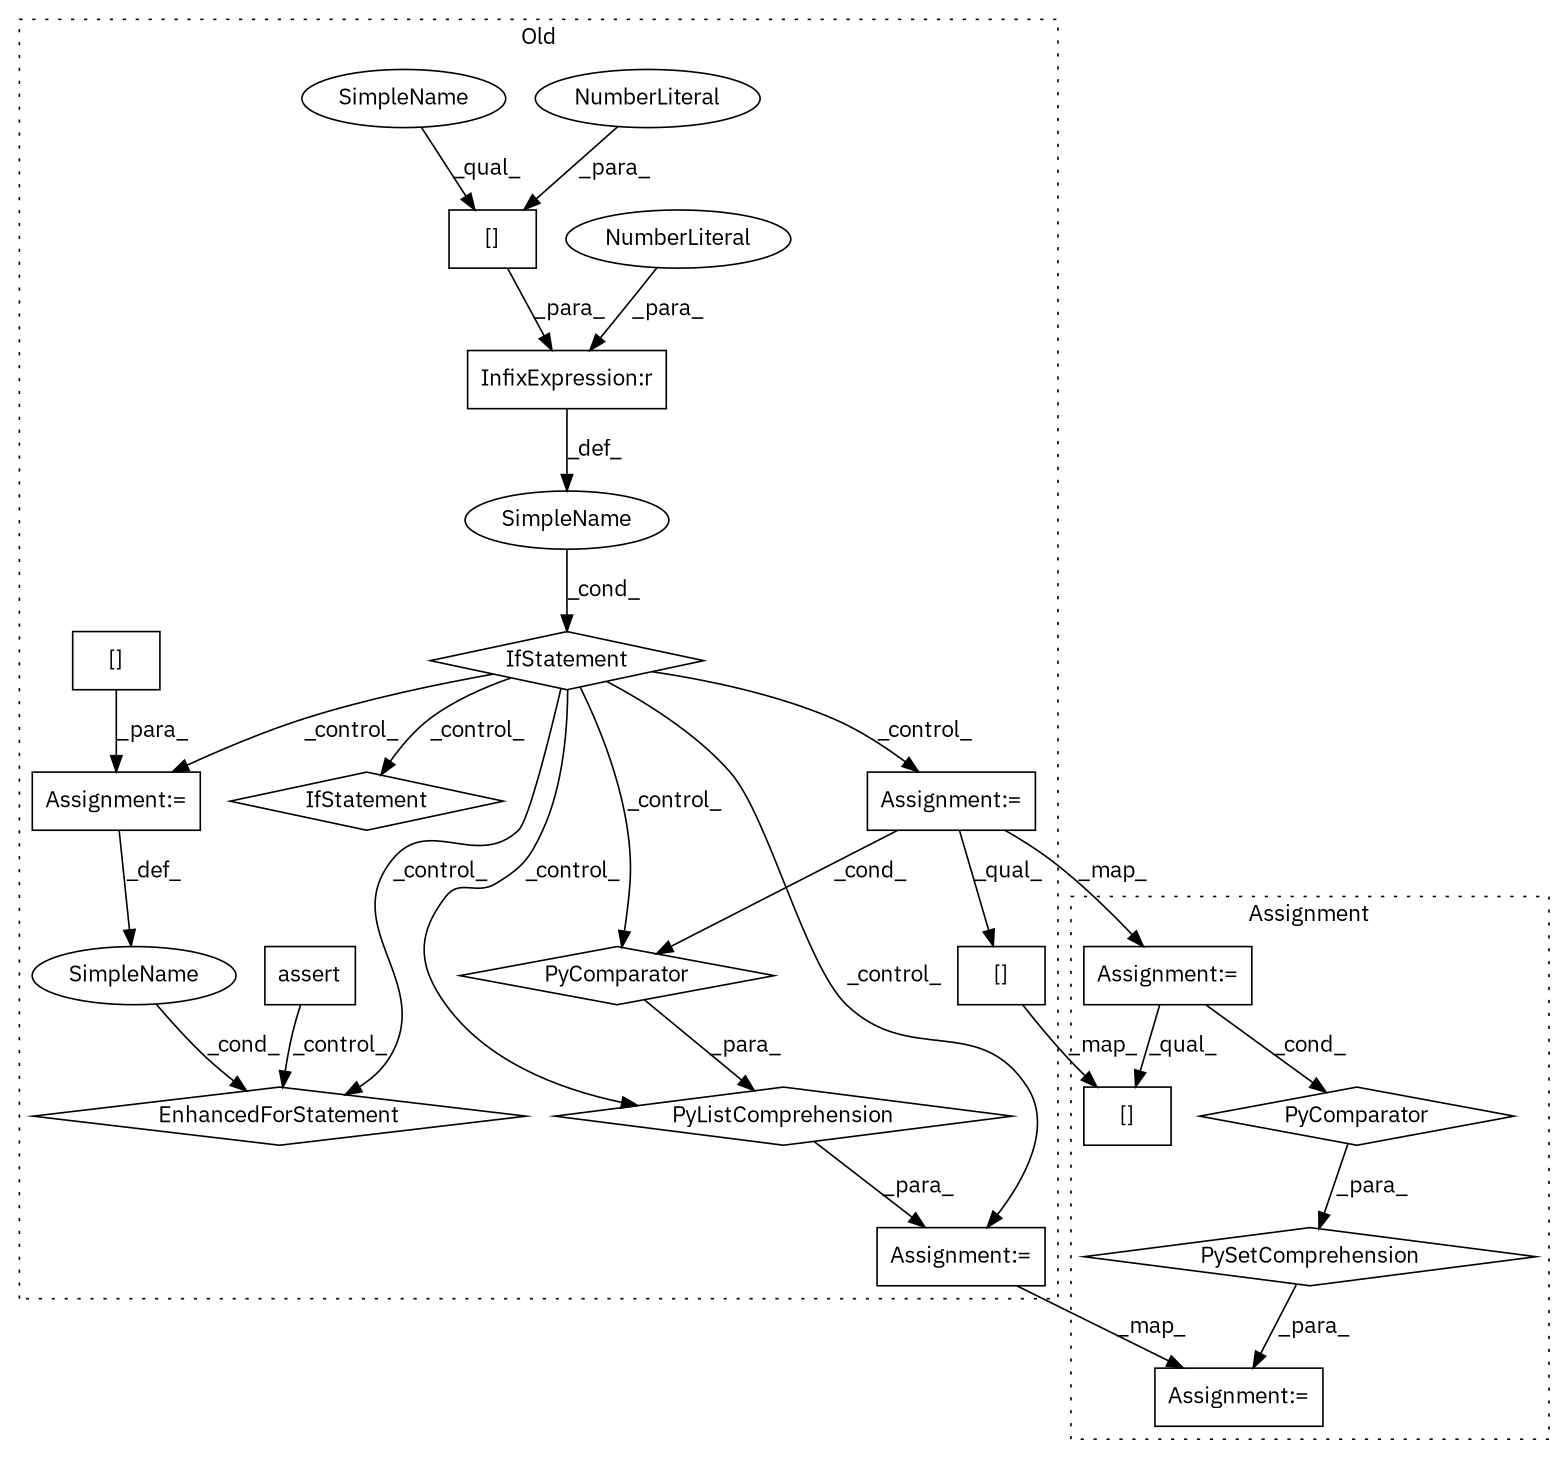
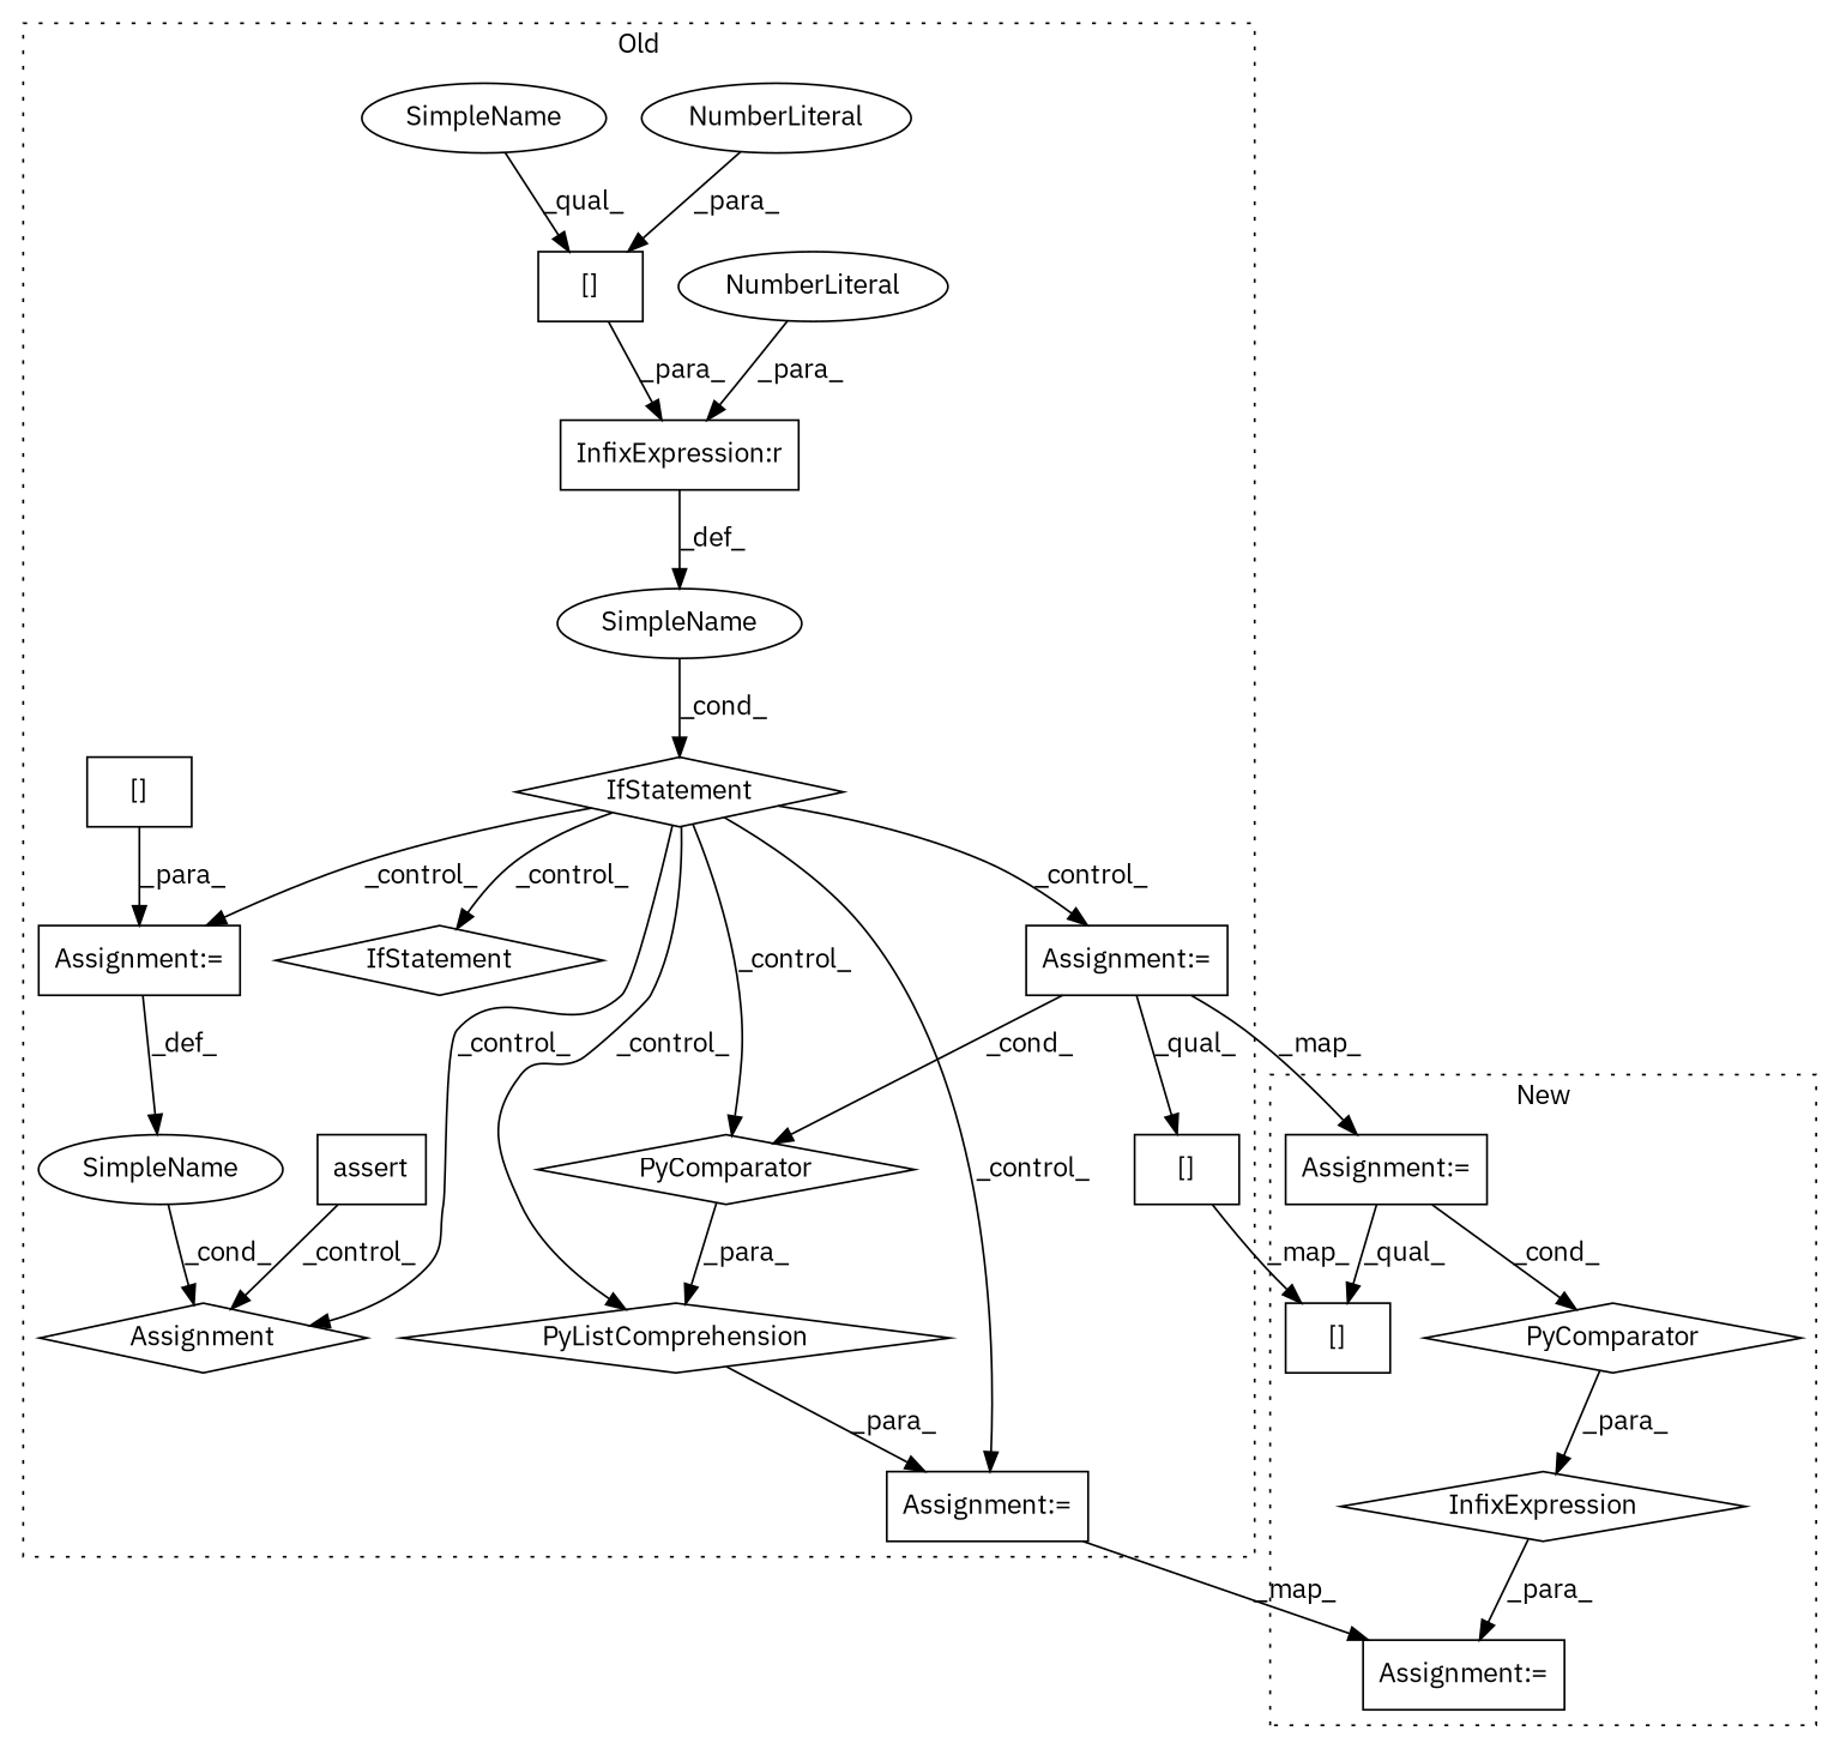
  digraph {
    fontname="IBM Plex Sans"
    node [a=7 fontname="IBM Plex Sans" l=44 s=3529 shape=box]
    edge [fontname="IBM Plex Sans"]
    n1 [a=6 l=7 label=assert s=3676]
    n2 [a=25 l="4,2" label=IfStatement s="3342,3360" shape=diamond]
    n3 [a=27 l=4 label="InfixExpression:r" s=3353]
    n4 [a=42 label=SimpleName shape=ellipse l="" s=""]
    n5 [a=2 l="5,1" label="[]" s="3346,3352"]
    n6 [a=113 label=PyComparator shape=diamond]
    n7 [a=34 l=3 label=NumberLiteral s=3357 shape=ellipse]
    n8 [a=34 l=1 label=NumberLiteral s=3351 shape=ellipse]
    n9 [a=42 l=2 label=SimpleName s=3650 shape=ellipse]
-   n10 [a=70 l="61,2" label=EnhancedForStatement s="3585,3662" shape=diamond]
+   n10 [a=70 l="61,2" label=Assignment s="3585,3662" shape=diamond]
    n11 [a=2 l="5,1" label="[]" s="3655,3661"]
    n12 [l="61,2" label="Assignment:=" s="3585,3662"]
    n13 [a=109 l=131 label=PyListComprehension s=3450 shape=diamond]
    n14 [l=16 label="Assignment:=" s=3434]
    n15 [a=25 label=IfStatement shape=diamond]
    n16 [label="Assignment:="]
    n17 [a=2 l="4,1" label="[]" s="3450,3458"]
    n18 [a=42 l=4 label=SimpleName s=3346 shape=ellipse]
-   n19 [a=111 l=140 label=PySetComprehension s=3419 shape=diamond]
+   n19 [a=111 l=140 label=InfixExpression s=3419 shape=diamond]
    n20 [a=113 label=PyComparator s=3507 shape=diamond]
    n21 [l=14 label="Assignment:=" s=3405]
    n22 [label="Assignment:=" s=3507]
    n23 [a=2 l="4,1" label="[]" s="3419,3427"]
    subgraph cluster_1 {
      label=Old
      style=dotted
      n1
      n2
      n3
      n4
      n5
      n6
      n7
      n8
      n9
      n10
      n11
      n12
      n13
      n14
      n15
      n16
      n17
      n18
    }
    subgraph cluster_2 {
-     label=Assignment
+     label=New
      style=dotted
      n19
      n20
      n21
      n22
      n23
    }
    n1 -> n10 [label=_control_]
    n2 -> n6 [label=_control_]
    n2 -> n10 [label=_control_]
    n2 -> n12 [label=_control_]
    n2 -> n13 [label=_control_]
    n2 -> n14 [label=_control_]
    n2 -> n15 [label=_control_]
    n2 -> n16 [label=_control_]
    n3 -> n4 [label=_def_]
    n4 -> n2 [label=_cond_]
    n5 -> n3 [label=_para_]
    n6 -> n13 [label=_para_]
    n7 -> n3 [label=_para_]
    n8 -> n5 [label=_para_]
    n9 -> n10 [label=_cond_]
    n11 -> n12 [label=_para_]
    n12 -> n9 [label=_def_]
    n13 -> n14 [label=_para_]
    n14 -> n21 [label=_map_]
    n16 -> n6 [label=_cond_]
    n16 -> n17 [label=_qual_]
    n16 -> n22 [label=_map_]
    n17 -> n23 [label=_map_]
    n18 -> n5 [label=_qual_]
    n19 -> n21 [label=_para_]
    n20 -> n19 [label=_para_]
    n22 -> n20 [label=_cond_]
    n22 -> n23 [label=_qual_]
  }
